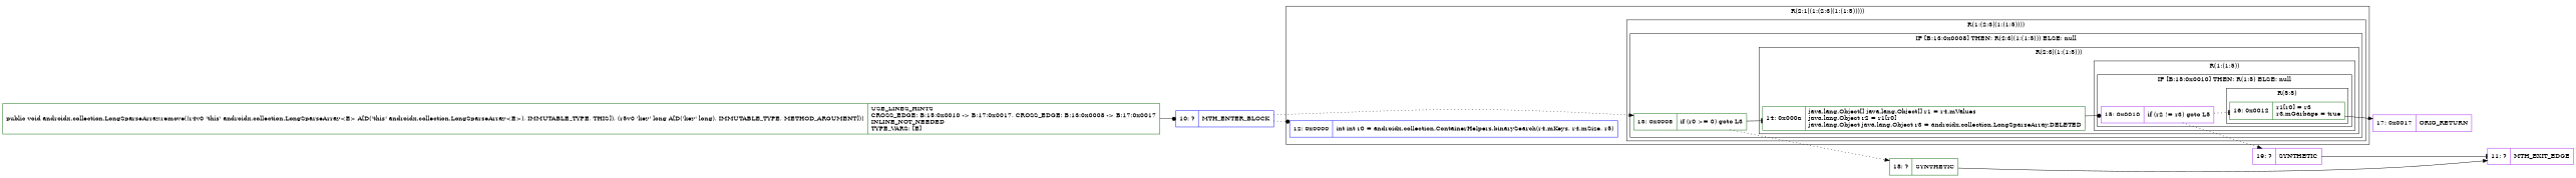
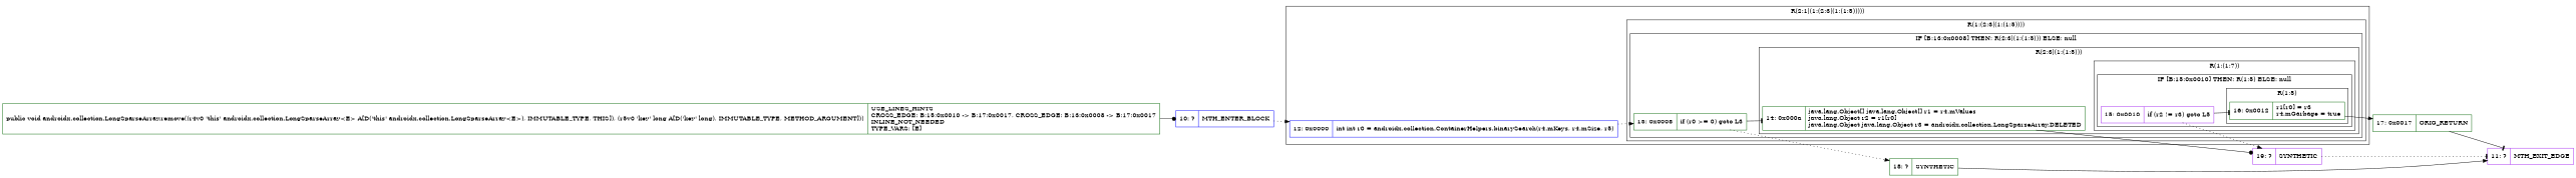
  digraph {
    rankdir=LR
    node [color=darkgreen shape=record]
    edge [arrowhead=normal style=solid]
-   n1 [label="{16\:\ 0x0012|r1[r0] = r3\lr3.mGarbage = true\l}"]
+   n1 [label="{16\:\ 0x0012|r1[r0] = r3\lr4.mGarbage = true\l}"]
    n2 [color=purple label="{15\:\ 0x0010|if (r2 != r3) goto L5\l}"]
    n3 [label="{14\:\ 0x000a|java.lang.Object[] java.lang.Object[] r1 = r4.mValues\ljava.lang.Object r2 = r1[r0]\ljava.lang.Object java.lang.Object r3 = androidx.collection.LongSparseArray.DELETED\l}"]
    n4 [label="{13\:\ 0x0008|if (r0 \>= 0) goto L3\l}"]
    n5 [color=blue label="{12\:\ 0x0000|int int r0 = androidx.collection.ContainerHelpers.binarySearch(r4.mKeys, r4.mSize, r5)\l}"]
-   n6 [color=purple label="{17\:\ 0x0017|ORIG_RETURN\l}"]
+   n6 [label="{17\:\ 0x0017|ORIG_RETURN\l}"]
    n7 [color=purple label="{19\:\ ?|SYNTHETIC\l}"]
    n8 [label="{18\:\ ?|SYNTHETIC\l}"]
    n9 [color=purple label="{11\:\ ?|MTH_EXIT_EDGE\l}"]
    n10 [color=blue label="{10\:\ ?|MTH_ENTER_BLOCK\l}"]
    n11 [label="{public void androidx.collection.LongSparseArray.remove((r4v0 'this' androidx.collection.LongSparseArray\<E\> A[D('this' androidx.collection.LongSparseArray\<E\>), IMMUTABLE_TYPE, THIS]), (r5v0 'key' long A[D('key' long), IMMUTABLE_TYPE, METHOD_ARGUMENT]))  | USE_LINES_HINTS\lCROSS_EDGE: B:15:0x0010 \-\> B:17:0x0017, CROSS_EDGE: B:13:0x0008 \-\> B:17:0x0017\lINLINE_NOT_NEEDED\lTYPE_VARS: [E]\l}"]
    subgraph cluster_1 {
      label="R(2:1|(1:(2:3|(1:(1:5)))))"
      n5
      subgraph cluster_2 {
        label="R(1:(2:3|(1:(1:5))))"
        subgraph cluster_3 {
          label="IF [B:13:0x0008] THEN: R(2:3|(1:(1:5))) ELSE: null"
          n4
          subgraph cluster_4 {
            label="R(2:3|(1:(1:5)))"
            n3
            subgraph cluster_5 {
-             label="R(1:(1:5))"
+             label="R(1:(1:7))"
              subgraph cluster_6 {
                label="IF [B:15:0x0010] THEN: R(1:5) ELSE: null"
                n2
                subgraph cluster_7 {
-                 label="R(5:5)"
+                 label="R(1:5)"
                  n1
                }
              }
            }
          }
        }
      }
    }
    n1 -> n6
-   n2 -> n1 [arrowhead=tee style=dotted]
+   n2 -> n1 [arrowhead=tee]
    n2 -> n7 [style=dotted]
-   n3 -> n2 [arrowhead=dot]
+   n3 -> n7 [arrowhead=dot]
    n4 -> n3 [arrowhead=tee]
    n4 -> n8 [style=dotted]
-   n10 -> n4 [style=dotted]
-   n7 -> n9 [arrowhead=tee]
+   n5 -> n4 [style=dotted]
+   n6 -> n9 [arrowhead=tee]
+   n7 -> n9 [arrowhead=tee style=dotted]
    n8 -> n9
-   n10 -> n5 [arrowhead=dot style=dotted]
+   n10 -> n5 [style=dotted]
    n11 -> n10 [arrowhead=dot]
  }
